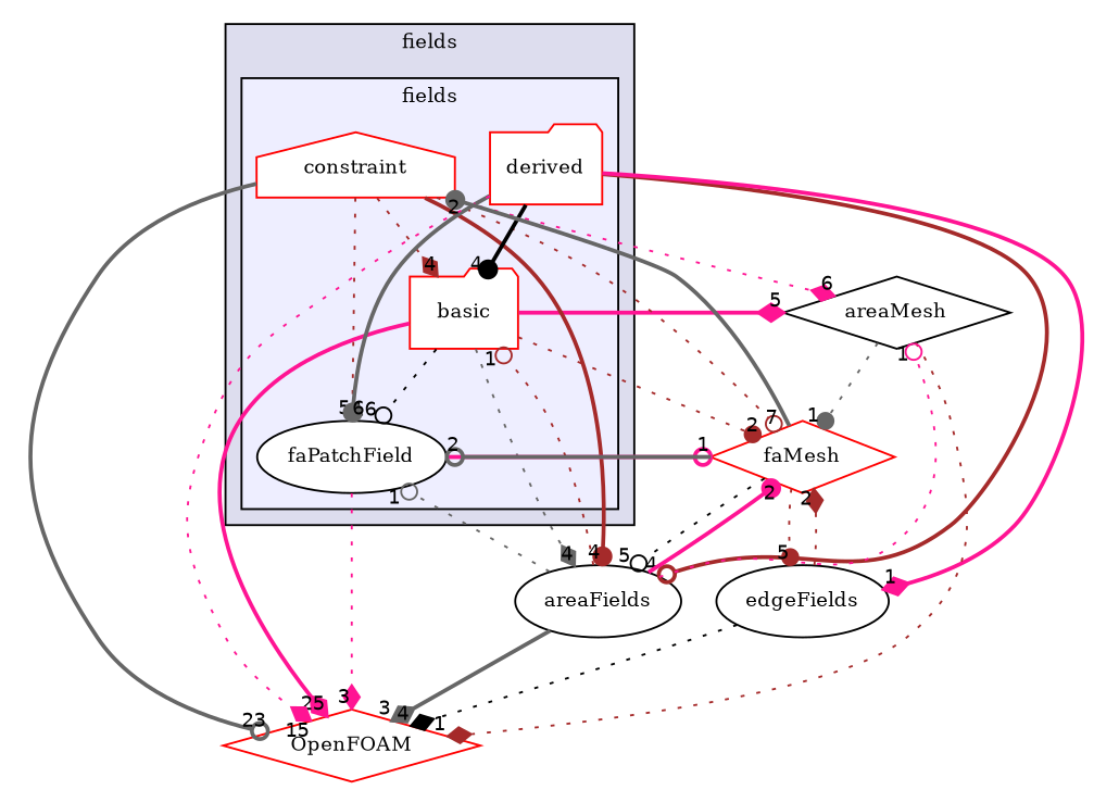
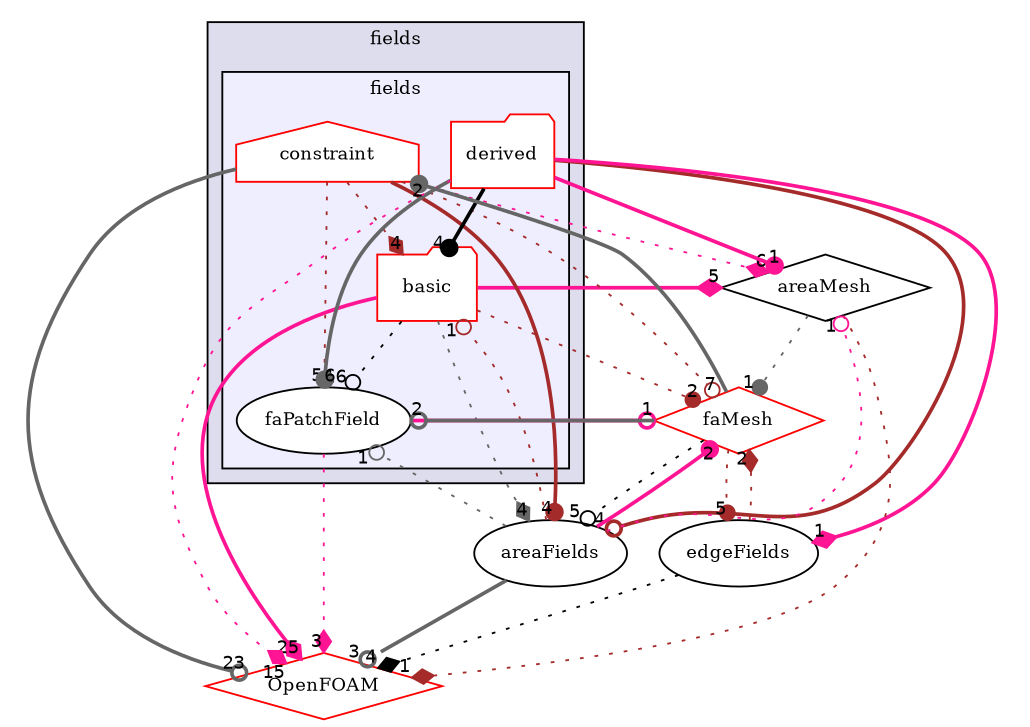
  digraph {
    compound=true
    fontname="DejaVu Serif"
    node [color=red fontname="DejaVu Serif" fontsize=10 shape=ellipse]
    edge [arrowhead=diamond color=deeppink fontname="DejaVu Serif" headlabel=1 labeldistance=1.5 labelfontname=Helvetica labelfontsize=10 style=dotted]
    n1 [fillcolor=white label=basic shape=folder style=filled]
    n2 [fillcolor=white label=constraint shape=house style=filled]
    n3 [fillcolor=white label=derived shape=folder style=filled]
    n4 [color=black fillcolor=white label=faPatchField style=filled]
    n5 [label=areaMesh shape=diamond color=""]
    n6 [label=areaFields color=""]
    n7 [label=OpenFOAM shape=diamond]
    n8 [label=faMesh shape=diamond]
    n9 [label=edgeFields color=""]
    subgraph cluster_1 {
      bgcolor="#ddddee"
      fontsize=10
      label=fields
      pencolor=black
      subgraph cluster_2 {
        bgcolor="#eeeeff"
        fontsize=10
        label=fields
        pencolor=black
        n1
        n2
        n3
        n4
      }
    }
    n1 -> n4 [arrowhead=odot color=black headlabel=16]
    n1 -> n5 [headlabel=5 style=bold]
    n1 -> n6 [color=gray40 headlabel=4]
    n1 -> n7 [headlabel=25 style=bold]
    n1 -> n8 [arrowhead=dot color=brown headlabel=2]
    n2 -> n1 [color=brown headlabel=4]
    n2 -> n4 [arrowhead=dot color=brown headlabel=5]
    n2 -> n5 [headlabel=6]
    n2 -> n6 [arrowhead=dot color=brown headlabel=4 style=bold]
    n2 -> n7 [arrowhead=odot color=gray40 headlabel=23 style=bold]
    n2 -> n8 [arrowhead=odot color=brown headlabel=7]
    n3 -> n1 [arrowhead=dot color=black headlabel=4 style=bold]
    n3 -> n4 [arrowhead=dot color=gray40 headlabel=6 style=bold]
+   n3 -> n5 [arrowhead=dot style=bold]
    n3 -> n6 [arrowhead=odot color=brown headlabel=4 style=bold]
    n3 -> n7 [headlabel=15]
    n3 -> n9 [style=bold]
    n4 -> n7 [headlabel=3]
    n4 -> n8 [arrowhead=odot style=bold]
    n5 -> n7 [color=brown]
    n5 -> n8 [arrowhead=dot color=gray40]
    n6 -> n1 [arrowhead=odot color=brown]
    n6 -> n4 [arrowhead=odot color=gray40]
    n6 -> n5 [arrowhead=odot]
-   n6 -> n7 [color=gray40 headlabel=3 style=bold]
+   n6 -> n7 [arrowhead=odot color=gray40 headlabel=3 style=bold]
    n6 -> n8 [arrowhead=dot headlabel=2 style=bold]
    n8 -> n2 [arrowhead=dot color=gray40 headlabel=2 style=bold]
    n8 -> n4 [arrowhead=odot color=gray40 headlabel=2 style=bold]
    n8 -> n6 [arrowhead=odot color=black headlabel=5]
    n8 -> n9 [arrowhead=dot color=brown headlabel=5]
    n9 -> n7 [color=black headlabel=4]
    n9 -> n8 [color=brown headlabel=2]
  }
